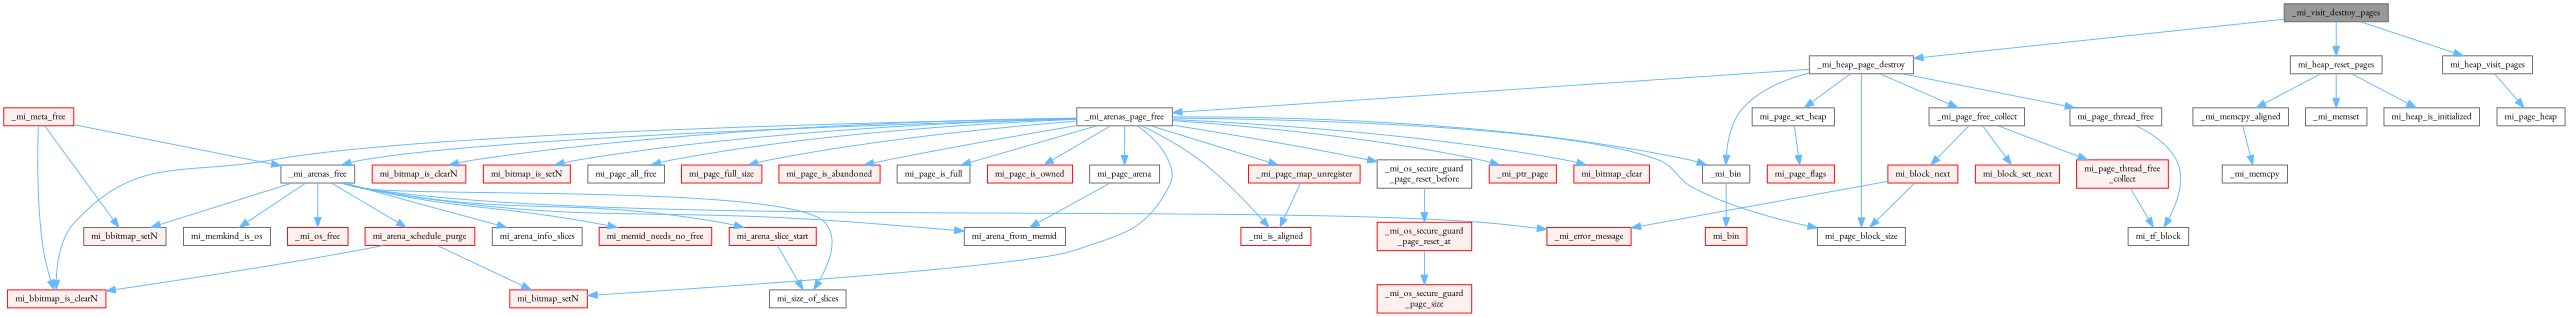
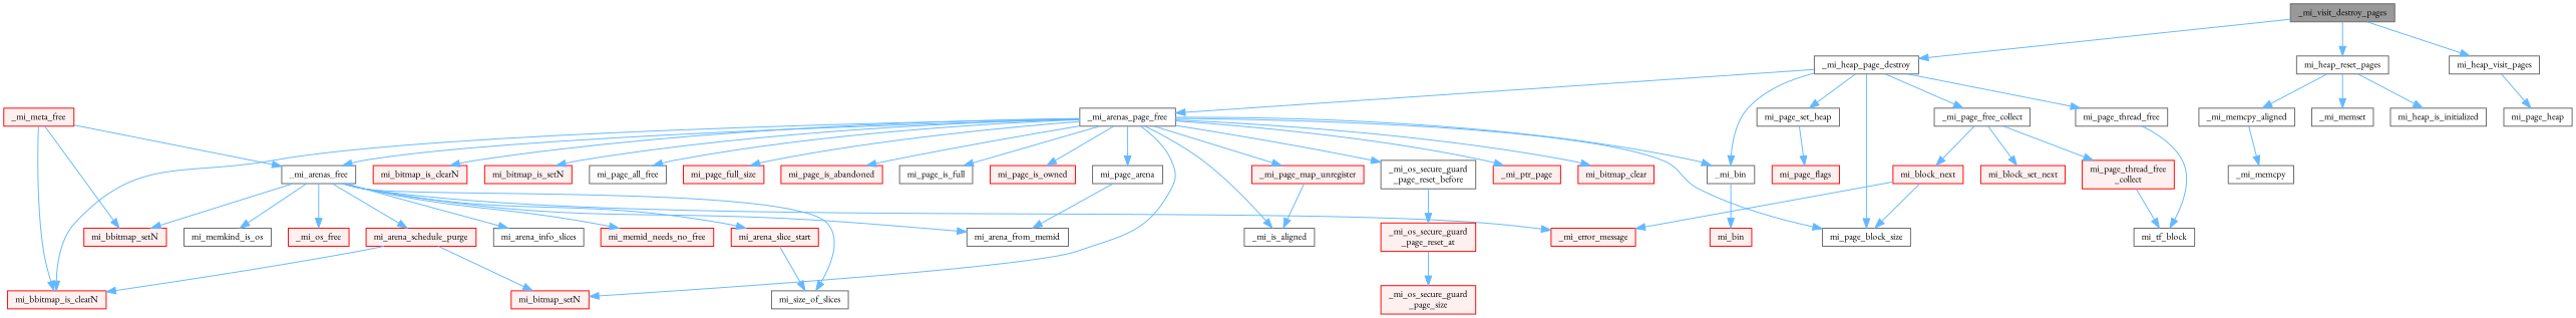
  digraph {
    fontname="EB Garamond"
    rankdir=TB
    node [color=grey40 fillcolor=white fontname="EB Garamond" fontsize=10 shape=box style=filled]
    edge [color=steelblue1 fontname="EB Garamond" fontsize=10 labelfontname=Helvetica labelfontsize=10 style=solid]
    n1 [color=gray40 fillcolor=grey60 fontcolor=black height=0.2 label=_mi_visit_destroy_pages width=0.4]
    n2 [height=0.2 label=_mi_heap_page_destroy width=0.4]
    n3 [height=0.2 label=mi_heap_reset_pages width=0.4]
    n4 [height=0.2 label=mi_heap_visit_pages width=0.4]
    n5 [height=0.2 label=_mi_arenas_page_free width=0.4]
    n6 [height=0.2 label=_mi_bin width=0.4]
    n7 [height=0.2 label=mi_page_block_size width=0.4]
    n8 [height=0.2 label=_mi_page_free_collect width=0.4]
    n9 [height=0.2 label=mi_page_set_heap width=0.4]
    n10 [height=0.2 label=mi_page_thread_free width=0.4]
    n11 [height=0.2 label=_mi_memcpy_aligned width=0.4]
    n12 [height=0.2 label=_mi_memset width=0.4]
    n13 [height=0.2 label=mi_heap_is_initialized width=0.4]
    n14 [height=0.2 label=mi_page_heap width=0.4]
    n15 [height=0.2 label=_mi_arenas_free width=0.4]
    n16 [color=red fillcolor="#FFF0F0" height=0.2 label=mi_bbitmap_is_clearN width=0.4]
    n17 [color=red fillcolor="#FFF0F0" height=0.2 label=mi_bitmap_setN width=0.4]
-   n18 [color=red height=0.2 label=_mi_is_aligned width=0.4]
+   n18 [height=0.2 label=_mi_is_aligned width=0.4]
    n19 [height=0.2 label="_mi_os_secure_guard\l_page_reset_before" width=0.4]
    n20 [color=red fillcolor="#FFF0F0" height=0.2 label=_mi_page_map_unregister width=0.4]
    n21 [color=red fillcolor="#FFF0F0" height=0.2 label=_mi_ptr_page width=0.4]
    n22 [color=red fillcolor="#FFF0F0" height=0.2 label=mi_bitmap_clear width=0.4]
    n23 [color=red fillcolor="#FFF0F0" height=0.2 label=mi_bitmap_is_clearN width=0.4]
    n24 [color=red fillcolor="#FFF0F0" height=0.2 label=mi_bitmap_is_setN width=0.4]
    n25 [height=0.2 label=mi_page_all_free width=0.4]
    n26 [height=0.2 label=mi_page_arena width=0.4]
    n27 [color=red fillcolor="#FFF0F0" height=0.2 label=mi_page_full_size width=0.4]
    n28 [color=red fillcolor="#FFF0F0" height=0.2 label=mi_page_is_abandoned width=0.4]
    n29 [height=0.2 label=mi_page_is_full width=0.4]
    n30 [color=red fillcolor="#FFF0F0" height=0.2 label=mi_page_is_owned width=0.4]
    n31 [color=red fillcolor="#FFF0F0" height=0.2 label=mi_bin width=0.4]
    n32 [color=red fillcolor="#FFF0F0" height=0.2 label=mi_block_next width=0.4]
    n33 [color=red fillcolor="#FFF0F0" height=0.2 label=mi_block_set_next width=0.4]
    n34 [color=red fillcolor="#FFF0F0" height=0.2 label="mi_page_thread_free\l_collect" width=0.4]
    n35 [color=red fillcolor="#FFF0F0" height=0.2 label=mi_page_flags width=0.4]
    n36 [height=0.2 label=mi_tf_block width=0.4]
    n37 [color=red fillcolor="#FFF0F0" height=0.2 label=_mi_error_message width=0.4]
-   n38 [fillcolor="#FFF0F0" height=0.2 label=mi_bbitmap_setN width=0.4]
+   n38 [color=red fillcolor="#FFF0F0" height=0.2 label=mi_bbitmap_setN width=0.4]
    n39 [color=red fillcolor="#FFF0F0" height=0.2 label=_mi_os_free width=0.4]
    n40 [height=0.2 label=mi_arena_from_memid width=0.4]
    n41 [height=0.2 label=mi_arena_info_slices width=0.4]
    n42 [color=red fillcolor="#FFF0F0" height=0.2 label=mi_arena_schedule_purge width=0.4]
    n43 [color=red fillcolor="#FFF0F0" height=0.2 label=mi_arena_slice_start width=0.4]
    n44 [height=0.2 label=mi_size_of_slices width=0.4]
    n45 [color=red fillcolor="#FFF0F0" height=0.2 label=mi_memid_needs_no_free width=0.4]
    n46 [height=0.2 label=mi_memkind_is_os width=0.4]
    n47 [color=red fillcolor="#FFF0F0" height=0.2 label="_mi_os_secure_guard\l_page_reset_at" width=0.4]
    n48 [color=red fillcolor="#FFF0F0" height=0.2 label=_mi_meta_free width=0.4]
    n49 [color=red fillcolor="#FFF0F0" height=0.2 label="_mi_os_secure_guard\l_page_size" width=0.4]
    n50 [height=0.2 label=_mi_memcpy width=0.4]
    n1 -> n2
    n1 -> n3
    n1 -> n4
    n2 -> n5
    n2 -> n6
    n2 -> n7
    n2 -> n8
    n2 -> n9
    n2 -> n10
    n3 -> n11
    n3 -> n12
    n3 -> n13
    n4 -> n14
    n5 -> n6
    n5 -> n7
    n5 -> n15
    n5 -> n16
    n5 -> n17
    n5 -> n18
    n5 -> n19
    n5 -> n20
    n5 -> n21
    n5 -> n22
    n5 -> n23
    n5 -> n24
    n5 -> n25
    n5 -> n26
    n5 -> n27
    n5 -> n28
    n5 -> n29
    n5 -> n30
    n6 -> n31
    n8 -> n32
    n8 -> n33
    n8 -> n34
    n9 -> n35
    n10 -> n36
    n11 -> n50
    n15 -> n37
    n15 -> n38
    n15 -> n39
    n15 -> n40
    n15 -> n41
    n15 -> n42
    n15 -> n43
    n15 -> n44
    n15 -> n45
    n15 -> n46
    n19 -> n47
    n20 -> n18
    n26 -> n40
    n32 -> n7
    n32 -> n37
    n34 -> n36
    n42 -> n16
    n42 -> n17
    n43 -> n44
    n47 -> n49
    n48 -> n15
    n48 -> n16
    n48 -> n38
  }
